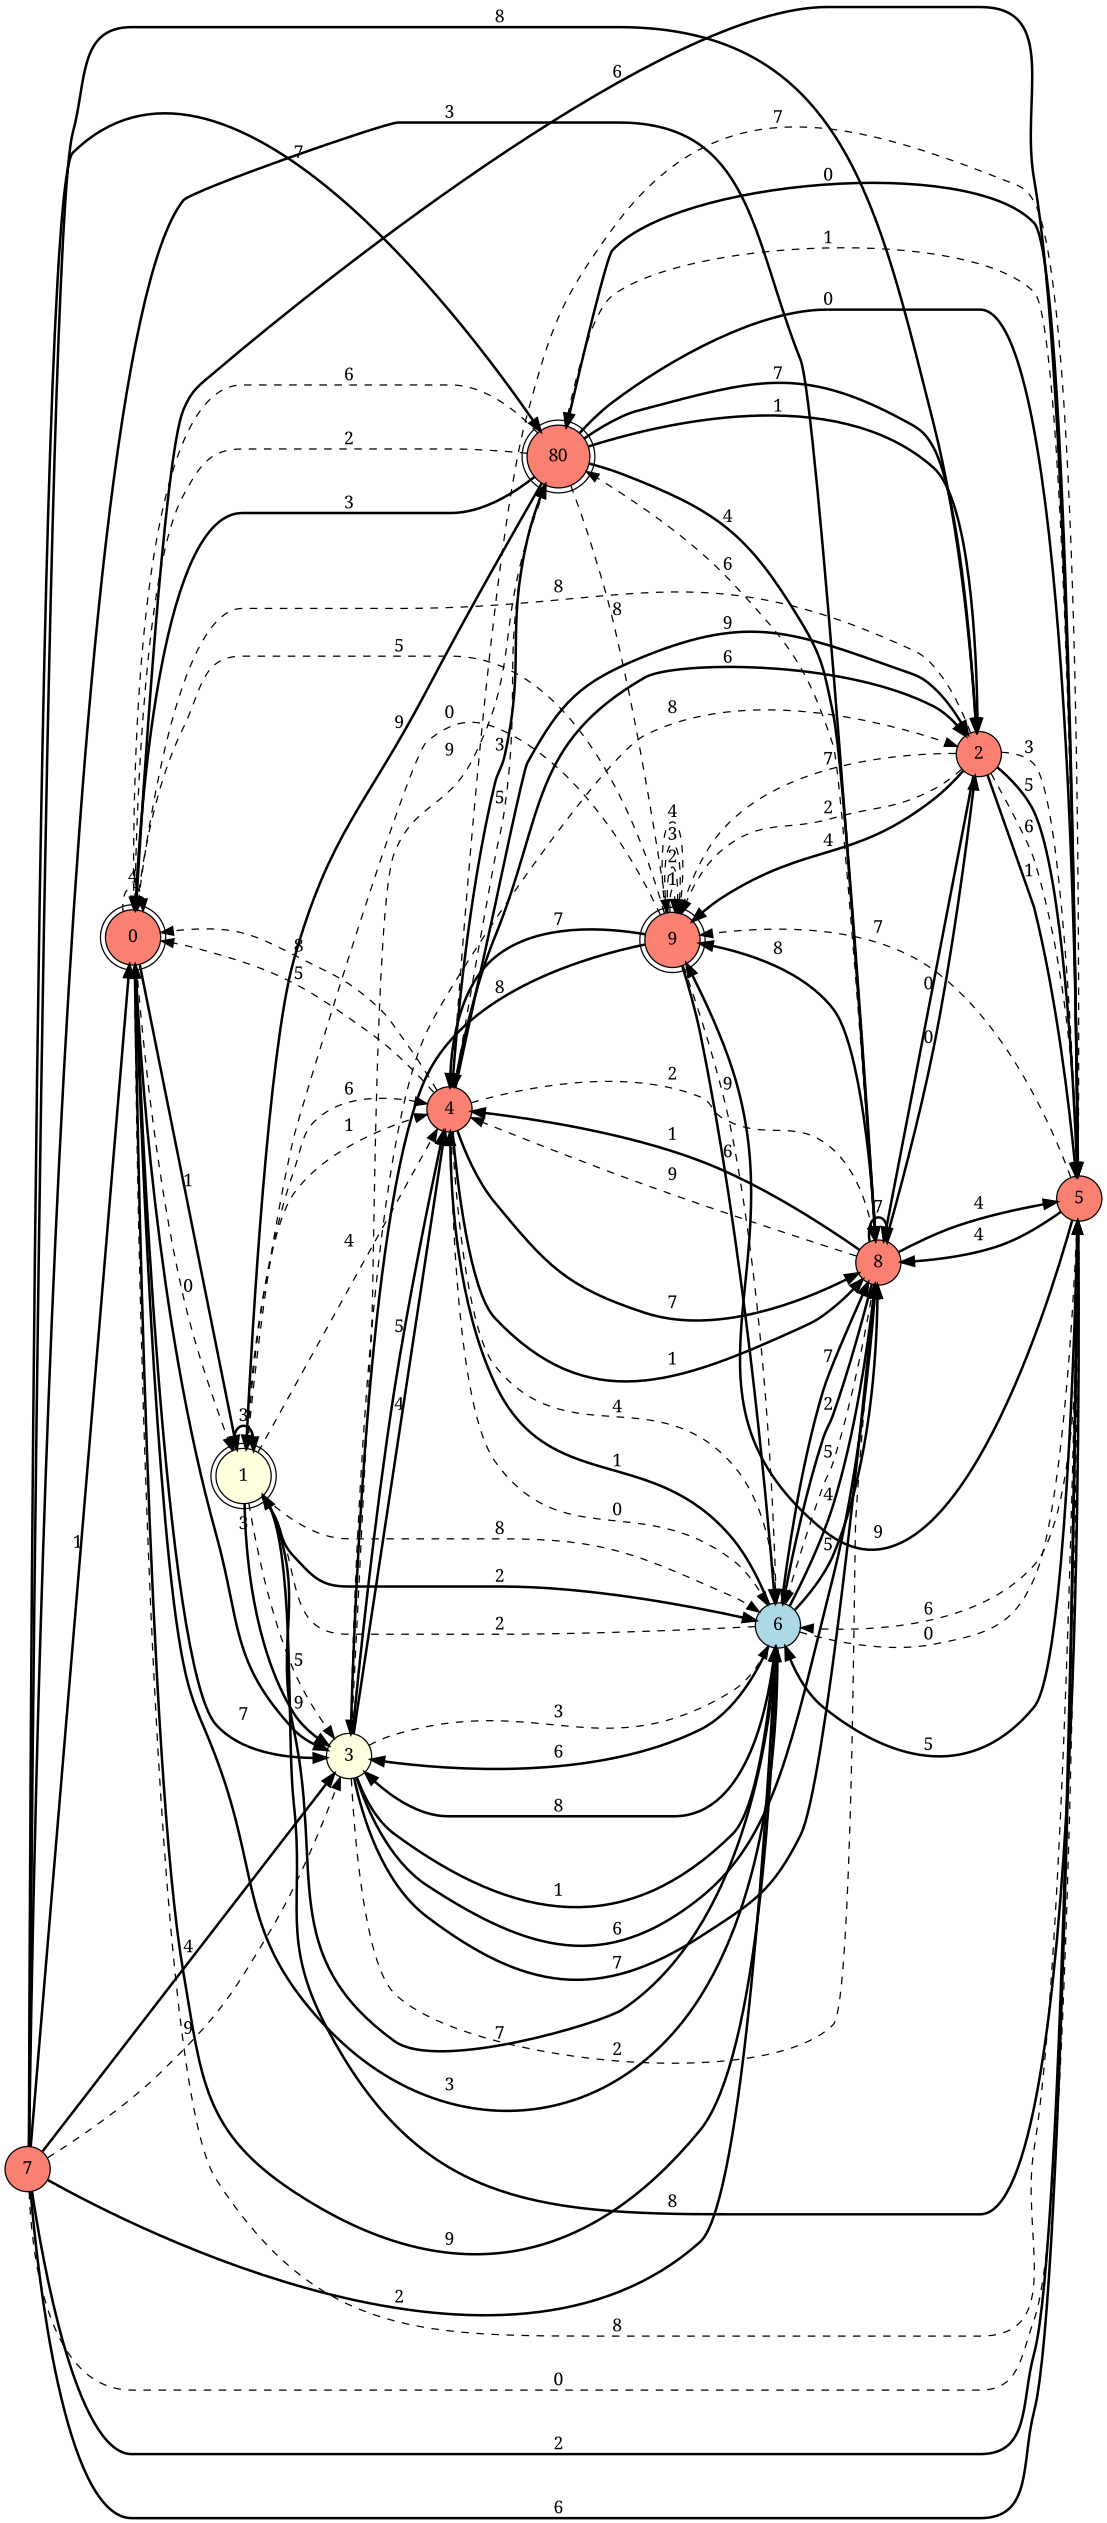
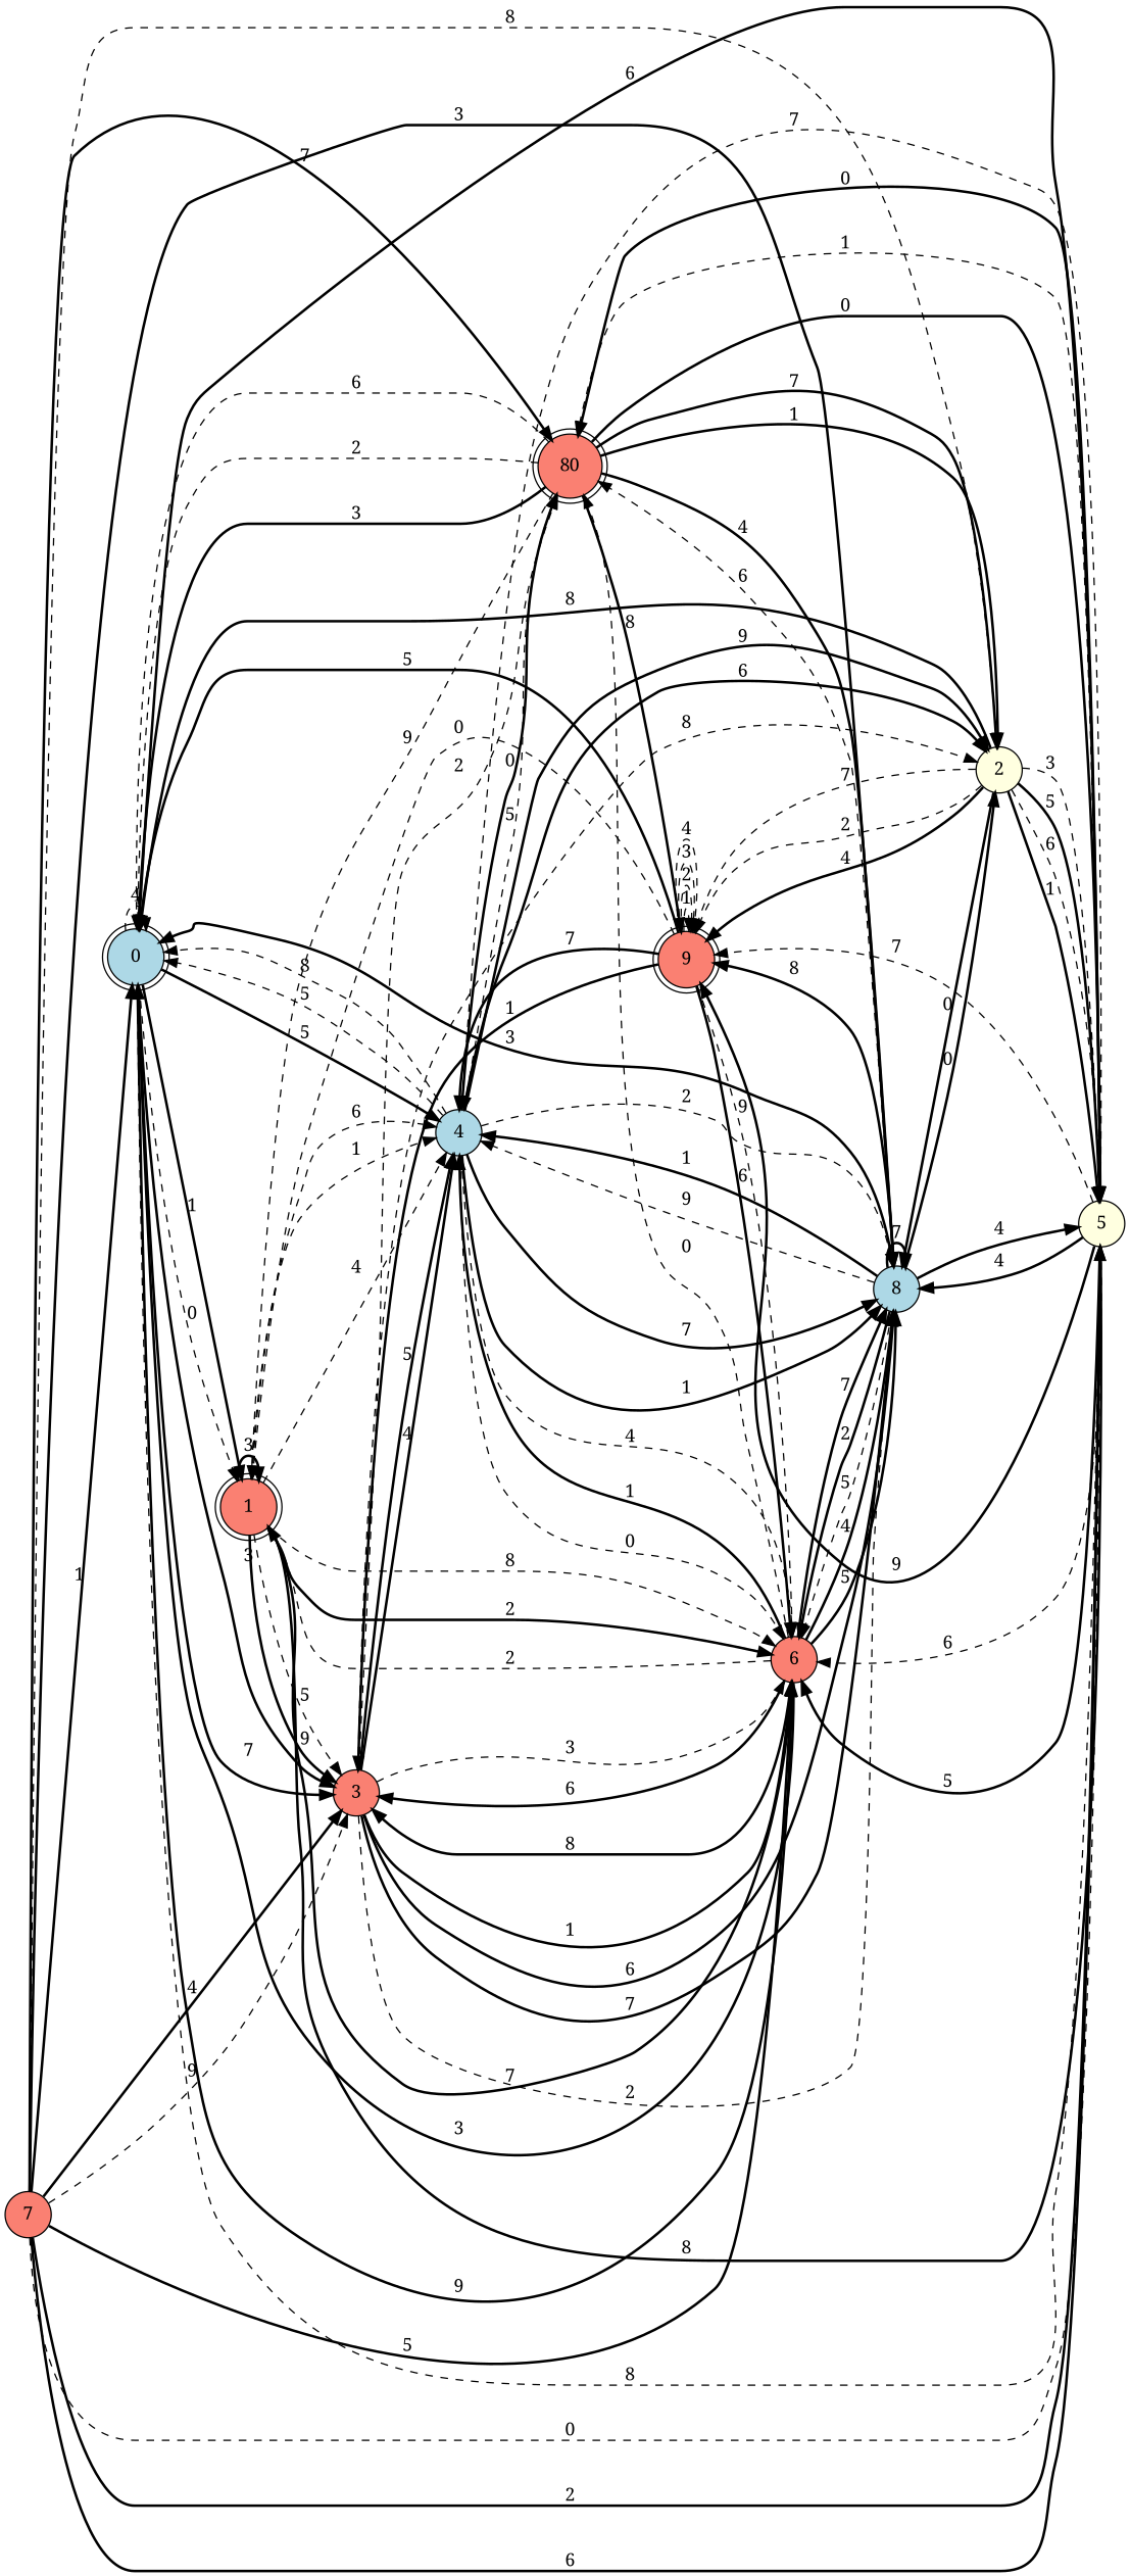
  digraph {
    fontname="Noto Serif"
    rankdir=LR
    node [fillcolor=salmon fontname="Noto Serif" shape=circle style=filled]
    edge [fontname="Noto Serif" style=bold]
-   n1 [label=0 shape=doublecircle]
-   n2 [fillcolor=lightyellow label=1 shape=doublecircle]
-   n3 [fillcolor=lightyellow label=3]
-   n4 [label=4]
-   n5 [label=5]
-   n6 [fillcolor=lightblue label=6]
-   n7 [label=2]
-   n8 [label=8]
+   n1 [fillcolor=lightblue label=0 shape=doublecircle]
+   n2 [label=1 shape=doublecircle]
+   n3 [label=3]
+   n4 [fillcolor=lightblue label=4]
+   n5 [fillcolor=lightyellow label=5]
+   n6 [label=6]
+   n7 [fillcolor=lightyellow label=2]
+   n8 [fillcolor=lightblue label=8]
    n9 [label=9 shape=doublecircle]
    n10 [label=80 shape=doublecircle]
    n11 [label=7]
    n1 -> n1 [label=4 style=dashed]
    n1 -> n2 [label=0 style=dashed]
    n1 -> n2 [label=1]
    n1 -> n3 [label=3]
    n1 -> n3 [label=7]
+   n1 -> n4 [label=5]
    n1 -> n5 [label=6]
    n1 -> n5 [label=8 style=dashed]
    n1 -> n6 [label=9]
    n2 -> n2 [label=3]
    n2 -> n3 [label=5 style=dashed]
    n2 -> n3 [label=9]
    n2 -> n4 [label=1 style=dashed]
    n2 -> n4 [label=4 style=dashed]
    n2 -> n4 [label=6 style=dashed]
    n2 -> n6 [label=2]
    n2 -> n6 [label=7]
    n2 -> n6 [label=8 style=dashed]
    n3 -> n4 [label=4]
    n3 -> n4 [label=5]
    n3 -> n6 [label=1]
    n3 -> n6 [label=3 style=dashed]
    n3 -> n7 [label=8 style=dashed]
    n3 -> n8 [label=2 style=dashed]
    n3 -> n8 [label=6]
    n3 -> n8 [label=7]
-   n3 -> n10 [label=9 style=dashed]
+   n3 -> n10 [label=2 style=dashed]
    n4 -> n1 [label=5 style=dashed]
    n4 -> n1 [label=8 style=dashed]
    n4 -> n6 [label=0 style=dashed]
    n4 -> n6 [label=4 style=dashed]
    n4 -> n7 [label=6]
    n4 -> n7 [label=9]
    n4 -> n8 [label=1]
    n4 -> n8 [label=2 style=dashed]
    n4 -> n8 [label=7]
-   n4 -> n10 [label=3]
+   n4 -> n10 [label=0]
    n5 -> n2 [label=8]
    n5 -> n4 [label=7 style=dashed]
    n5 -> n6 [label=5]
    n5 -> n6 [label=6 style=dashed]
    n5 -> n8 [label=4]
    n5 -> n9 [label=7 style=dashed]
    n5 -> n9 [label=9]
    n5 -> n10 [label=0]
    n5 -> n10 [label=1 style=dashed]
    n6 -> n1 [label=3]
    n6 -> n2 [label=2 style=dashed]
    n6 -> n3 [label=6]
    n6 -> n3 [label=8]
    n6 -> n4 [label=1]
-   n6 -> n5 [label=0 style=dashed]
+   n6 -> n10 [label=0 style=dashed]
    n6 -> n8 [label=4]
    n6 -> n8 [label=5]
    n6 -> n8 [label=7]
-   n7 -> n1 [label=8 style=dashed]
+   n7 -> n1 [label=8]
    n7 -> n5 [label=1]
    n7 -> n5 [label=3 style=dashed]
    n7 -> n5 [label=5]
    n7 -> n5 [label=6 style=dashed]
    n7 -> n8 [label=0]
    n7 -> n9 [label=2 style=dashed]
    n7 -> n9 [label=4]
    n7 -> n9 [label=7 style=dashed]
+   n8 -> n1 [label=3]
    n8 -> n4 [label=1]
    n8 -> n4 [label=9 style=dashed]
    n8 -> n5 [label=4]
    n8 -> n6 [label=2]
    n8 -> n6 [label=5 style=dashed]
    n8 -> n7 [label=0]
    n8 -> n8 [label=7]
    n8 -> n9 [label=8]
    n8 -> n10 [label=6 style=dashed]
-   n9 -> n1 [label=5 style=dashed]
+   n9 -> n1 [label=5]
    n9 -> n2 [label=0 style=dashed]
-   n9 -> n3 [label=8]
+   n9 -> n3 [label=1]
    n9 -> n4 [label=7]
    n9 -> n6 [label=6]
    n9 -> n6 [label=9 style=dashed]
    n9 -> n9 [label=1 style=dashed]
    n9 -> n9 [label=2 style=dashed]
    n9 -> n9 [label=3 style=dashed]
    n9 -> n9 [label=4 style=dashed]
    n10 -> n1 [label=2 style=dashed]
    n10 -> n1 [label=3]
    n10 -> n1 [label=6 style=dashed]
-   n10 -> n2 [label=9]
+   n10 -> n2 [label=9 style=dashed]
    n10 -> n4 [label=5 style=dashed]
    n10 -> n5 [label=0]
    n10 -> n7 [label=1]
    n10 -> n7 [label=7]
    n10 -> n8 [label=4]
-   n10 -> n9 [label=8 style=dashed]
+   n10 -> n9 [label=8]
    n11 -> n1 [label=1]
    n11 -> n3 [label=4]
    n11 -> n3 [label=9 style=dashed]
    n11 -> n5 [label=0 style=dashed]
    n11 -> n5 [label=2]
    n11 -> n5 [label=6]
-   n11 -> n6 [label=2]
-   n11 -> n7 [label=8]
+   n11 -> n6 [label=5]
+   n11 -> n7 [label=8 style=dashed]
    n11 -> n8 [label=3]
    n11 -> n10 [label=7]
  }
